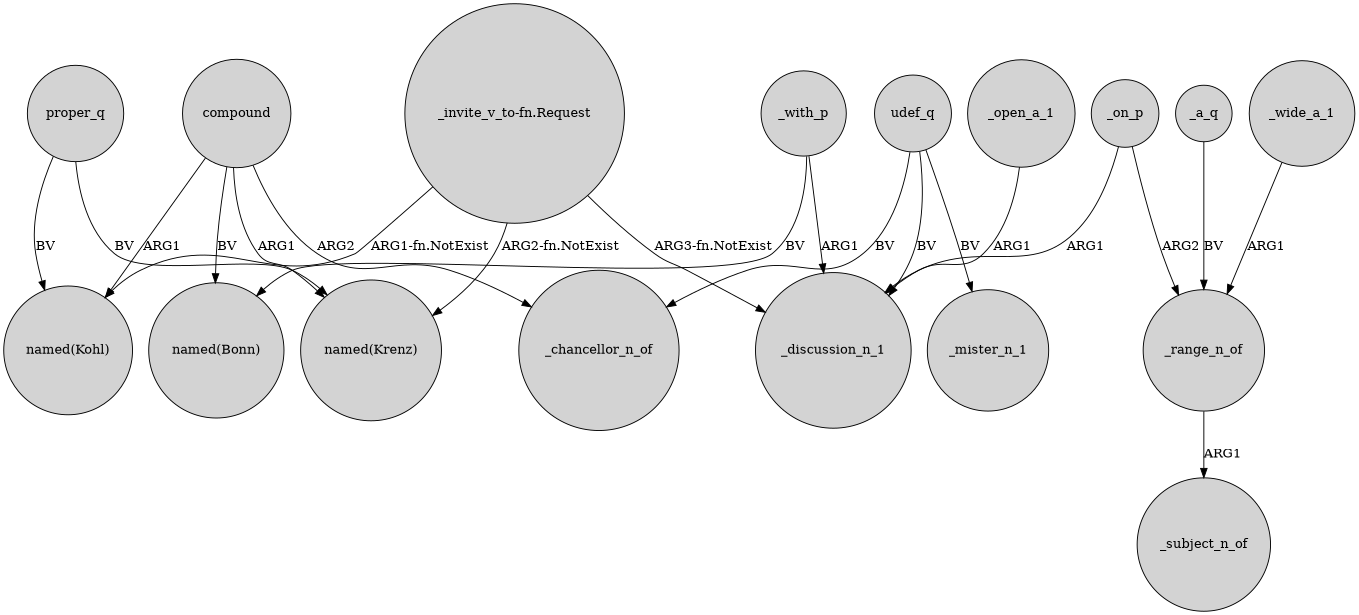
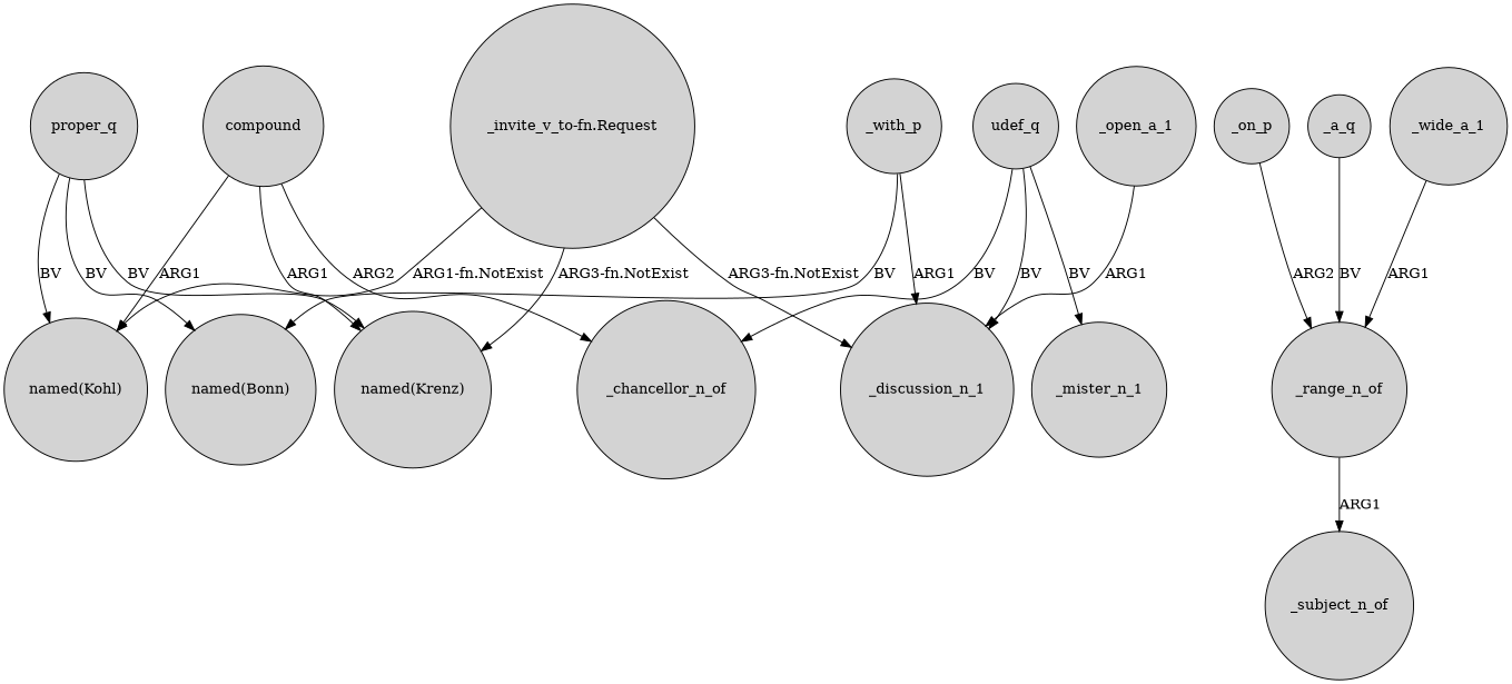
  digraph {
    node [shape=circle style=filled]
    proper_q
    "named(Bonn)"
    "named(Kohl)"
    "named(Krenz)"
    "_invite_v_to-fn.Request"
    _discussion_n_1
    _with_p
    udef_q
    _mister_n_1
    _chancellor_n_of
    _wide_a_1
    _range_n_of
    _subject_n_of
    compound
    _open_a_1
    _on_p
    _a_q
-   compound -> "named(Bonn)" [label=BV]
+   proper_q -> "named(Bonn)" [label=BV]
    proper_q -> "named(Kohl)" [label=BV]
    proper_q -> "named(Krenz)" [label=BV]
    "_invite_v_to-fn.Request" -> "named(Kohl)" [label="ARG1-fn.NotExist"]
-   "_invite_v_to-fn.Request" -> "named(Krenz)" [label="ARG2-fn.NotExist"]
+   "_invite_v_to-fn.Request" -> "named(Krenz)" [label="ARG3-fn.NotExist"]
    "_invite_v_to-fn.Request" -> _discussion_n_1 [label="ARG3-fn.NotExist"]
    _with_p -> "named(Bonn)" [label=BV]
    _with_p -> _discussion_n_1 [label=ARG1]
    udef_q -> _discussion_n_1 [label=BV]
    udef_q -> _mister_n_1 [label=BV]
    udef_q -> _chancellor_n_of [label=BV]
    _wide_a_1 -> _range_n_of [label=ARG1]
    _range_n_of -> _subject_n_of [label=ARG1]
    compound -> "named(Kohl)" [label=ARG1]
    compound -> "named(Krenz)" [label=ARG1]
    compound -> _chancellor_n_of [label=ARG2]
    _open_a_1 -> _discussion_n_1 [label=ARG1]
-   _on_p -> _discussion_n_1 [label=ARG1]
    _on_p -> _range_n_of [label=ARG2]
    _a_q -> _range_n_of [label=BV]
  }
